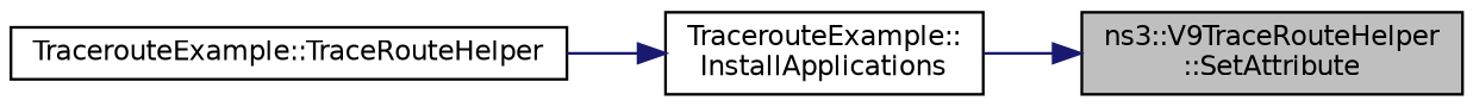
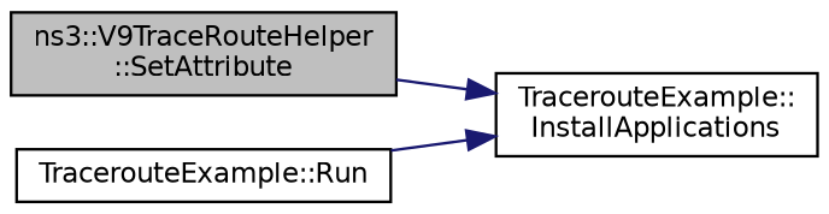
  digraph {
    rankdir=RL
    node [color=black fillcolor=white fontname=Helvetica fontsize=10 shape=record style=filled]
    edge [color=midnightblue dir=back fontname=Helvetica fontsize=10 labelfontname=Helvetica labelfontsize=10 style=solid]
    n1 [fillcolor=grey75 fontcolor=black height=0.2 label="ns3::V9TraceRouteHelper\l::SetAttribute" width=0.4]
    n2 [height=0.2 label="TracerouteExample::\lInstallApplications" width=0.4]
-   n3 [height=0.2 label="TracerouteExample::TraceRouteHelper" width=0.4]
-   n1 -> n2
+   n3 [height=0.2 label="TracerouteExample::Run" width=0.4]
+   n2 -> n1
    n2 -> n3
  }
